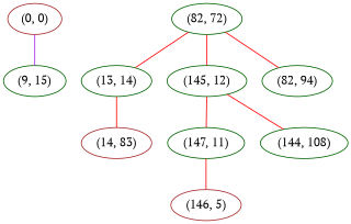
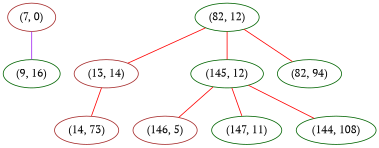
  graph {
    fontname="PT Serif"
    node [color=darkgreen fontname="PT Serif"]
    edge [color=red fontname="PT Serif" weight=1]
-   "(0, 0)" [color=brown]
-   "(9, 15)"
-   "(82, 12)" [label="(82, 72)"]
-   "(13, 14)"
+   "(0, 0)" [color=brown label="(7, 0)"]
+   "(9, 15)" [label="(9, 16)"]
+   "(82, 12)"
+   "(13, 14)" [color=brown]
    "(145, 12)"
    "(82, 94)"
-   "(14, 83)" [color=brown]
+   "(14, 83)" [color=brown label="(14, 73)"]
    n8 [color=brown label="(146, 5)"]
    "(147, 11)"
    "(144, 108)"
    "(0, 0)" -- "(9, 15)" [color=purple weight=4]
    "(82, 12)" -- "(13, 14)"
    "(82, 12)" -- "(145, 12)"
    "(82, 12)" -- "(82, 94)"
    "(13, 14)" -- "(14, 83)"
-   "(147, 11)" -- n8
+   "(145, 12)" -- n8
    "(145, 12)" -- "(147, 11)"
    "(145, 12)" -- "(144, 108)"
  }
